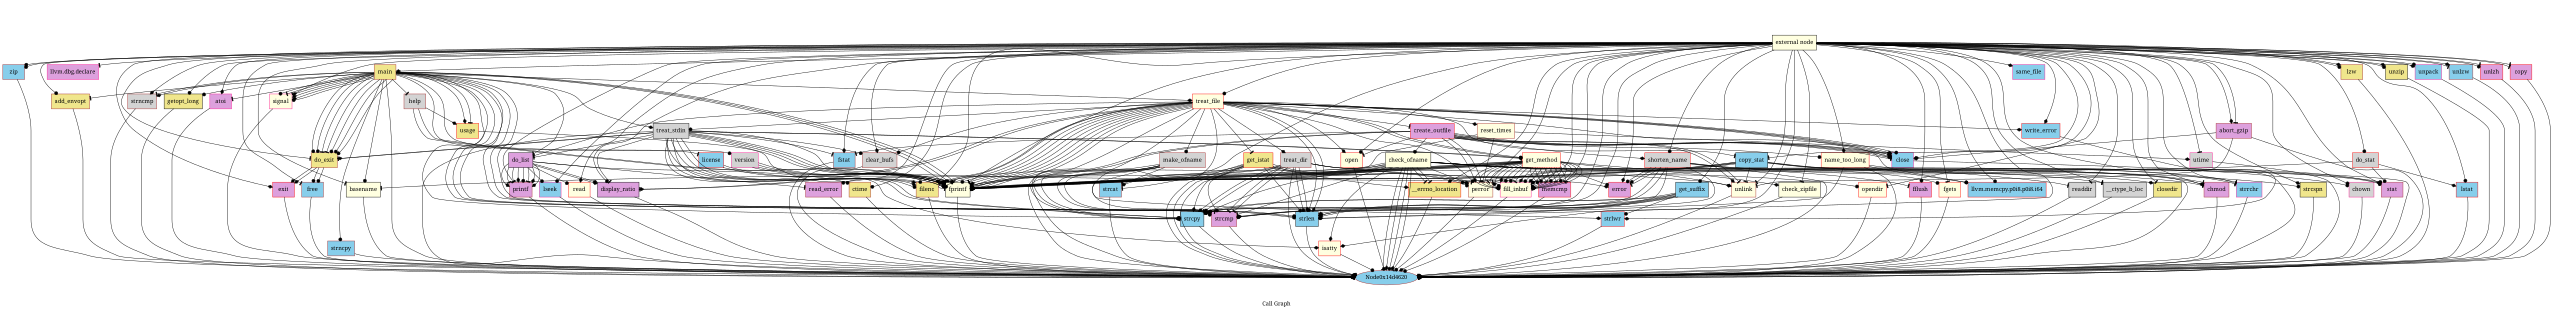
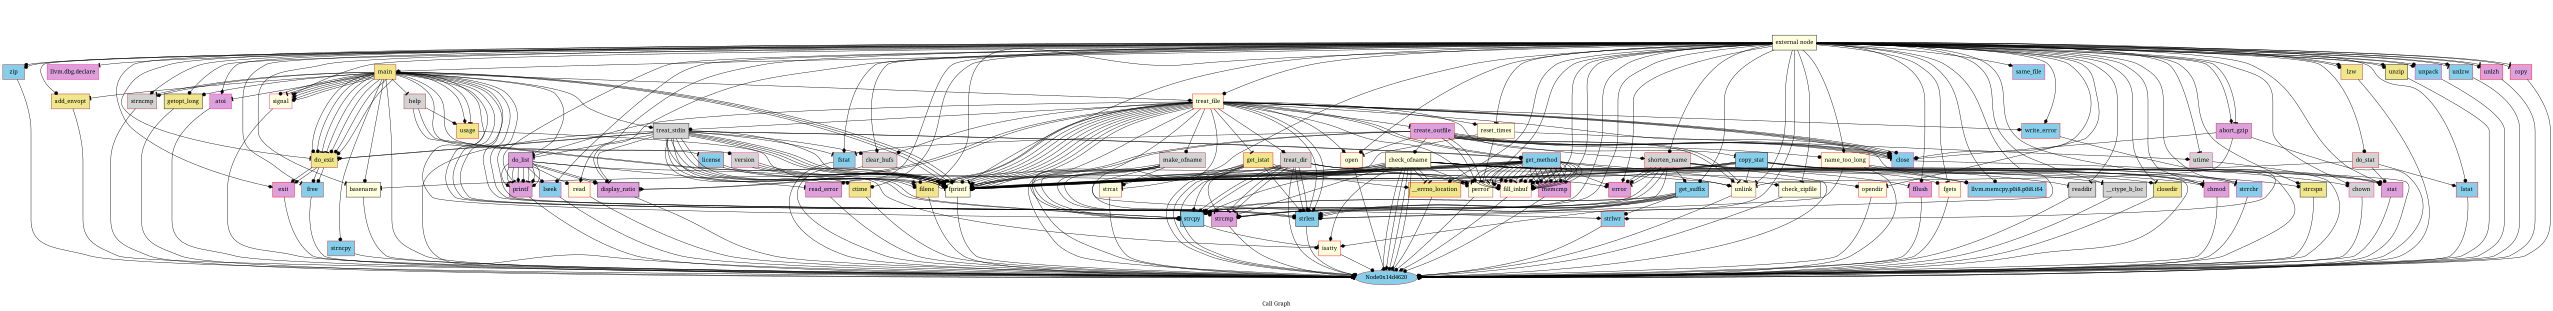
  digraph {
    fontname="Noto Serif"
    label="Call Graph"
    node [color=brown fillcolor=skyblue fontname="Noto Serif" shape=record style=filled]
    edge [arrowhead=tee fontname="Noto Serif"]
    n1 [color=black fillcolor=lightyellow label="{external node}"]
    n2 [label="{zip}"]
    n3 [fillcolor=khaki label="{main}"]
    n4 [color=deeppink fillcolor=plum label="{llvm.dbg.declare}"]
    n5 [color=black fillcolor=lightyellow label="{basename}"]
    n6 [color=black label="{strlen}"]
    n7 [fillcolor=plum label="{strcmp}"]
    n8 [fillcolor=khaki label="{add_envopt}"]
    n9 [color=deeppink fillcolor=lightyellow label="{signal}"]
    n10 [fillcolor=plum label="{abort_gzip}"]
    n11 [fillcolor=lightgrey label="{strncmp}"]
    n12 [color=black fillcolor=khaki label="{getopt_long}"]
    n13 [color=deeppink fillcolor=plum label="{atoi}"]
    n14 [fillcolor=khaki label="{do_exit}"]
    n15 [color=black label="{strcpy}"]
    n16 [color=black fillcolor=lightyellow label="{fprintf}"]
    n17 [fillcolor=khaki label="{lzw}"]
    n18 [color=red fillcolor=lightyellow label="{treat_file}"]
    n19 [color=deeppink label="{close}"]
    n20 [fillcolor=lightyellow label="{unlink}"]
    n21 [color=red fillcolor=plum label="{exit}"]
    n22 [label="{free}"]
    n23 [fillcolor=plum label="{printf}"]
    n24 [color=black fillcolor=plum label="{display_ratio}"]
    n25 [color=deeppink label="{lseek}"]
    n26 [color=red fillcolor=lightyellow label="{read}"]
    n27 [fillcolor=plum label="{read_error}"]
    n28 [fillcolor=khaki label="{ctime}"]
    n29 [color=red label="{llvm.memcpy.p0i8.p0i8.i64}"]
    n30 [fillcolor=lightyellow label="{reset_times}"]
    n31 [color=red fillcolor=lightyellow label="{open}"]
    n32 [fillcolor=lightyellow label="{perror}"]
    n33 [fillcolor=lightgrey label="{clear_bufs}"]
    n34 [fillcolor=khaki label="{fileno}"]
    n35 [color=red label="{write_error}"]
    n36 [fillcolor=plum label="{chmod}"]
    n37 [color=deeppink fillcolor=lightgrey label="{chown}"]
    n38 [label="{fstat}"]
    n39 [color=red fillcolor=lightyellow label="{name_too_long}"]
    n40 [color=red fillcolor=lightgrey label="{shorten_name}"]
    n41 [color=red fillcolor=plum label="{error}"]
    n42 [color=black label="{get_suffix}"]
    n43 [color=deeppink label="{strrchr}"]
    n44 [color=black fillcolor=khaki label="{strcspn}"]
    n45 [color=red label="{strlwr}"]
    n46 [fillcolor=plum label="{stat}"]
    n47 [color=deeppink label="{same_file}"]
    n48 [color=red fillcolor=khaki label="{__errno_location}"]
    n49 [color=red fillcolor=lightyellow label="{isatty}"]
    n50 [color=red fillcolor=plum label="{fflush}"]
    n51 [color=red fillcolor=lightyellow label="{fgets}"]
    n52 [color=black fillcolor=lightgrey label="{__ctype_b_loc}"]
    n53 [color=deeppink fillcolor=lightyellow label="{fill_inbuf}"]
    n54 [color=red fillcolor=plum label="{memcmp}"]
    n55 [color=black fillcolor=khaki label="{unzip}"]
    n56 [color=black fillcolor=lightyellow label="{check_zipfile}"]
    n57 [color=deeppink label="{unpack}"]
    n58 [label="{unlzw}"]
    n59 [color=red fillcolor=plum label="{unlzh}"]
    n60 [color=red fillcolor=plum label="{copy}"]
-   n61 [label="{strcat}"]
+   n61 [fillcolor=lightyellow label="{strcat}"]
    n62 [color=deeppink fillcolor=lightgrey label="{utime}"]
    n63 [color=red fillcolor=lightyellow label="{opendir}"]
    n64 [color=black fillcolor=lightgrey label="{readdir}"]
    n65 [color=black fillcolor=khaki label="{closedir}"]
    n66 [color=red fillcolor=lightgrey label="{do_stat}"]
    n67 [color=red label="{lstat}"]
    Node0x14d4620 [shape=""]
    n69 [label="{strncpy}"]
    n70 [fillcolor=lightgrey label="{help}"]
    n71 [color=red label="{license}"]
    n72 [color=deeppink fillcolor=lightgrey label="{version}"]
    n73 [color=red fillcolor=khaki label="{usage}"]
    n74 [color=black fillcolor=lightgrey label="{treat_stdin}"]
    n75 [color=black fillcolor=plum label="{do_list}"]
    n76 [color=red fillcolor=khaki label="{get_istat}"]
    n77 [fillcolor=lightgrey label="{treat_dir}"]
    n78 [fillcolor=lightgrey label="{make_ofname}"]
-   n79 [color=red fillcolor=lightyellow label="{get_method}"]
+   n79 [color=red label="{get_method}"]
    n80 [color=red fillcolor=plum label="{create_outfile}"]
    n81 [color=black label="{copy_stat}"]
    n82 [color=black fillcolor=lightyellow label="{check_ofname}"]
    n1 -> n2 [arrowhead=dot]
    n1 -> n2 [arrowhead=dot]
    n1 -> n3 [arrowhead=diamond]
    n1 -> n4
    n1 -> n5
    n1 -> n6 [arrowhead=dot]
    n1 -> n7 [arrowhead=diamond]
    n1 -> n8 [arrowhead=dot]
    n1 -> n9
    n1 -> n10 [arrowhead=diamond]
    n1 -> n10
    n1 -> n11 [arrowhead=diamond]
    n1 -> n12 [arrowhead=dot]
    n1 -> n13 [arrowhead=diamond]
    n1 -> n14
    n1 -> n15
    n1 -> n16
    n1 -> n17 [arrowhead=dot]
    n1 -> n17 [arrowhead=diamond]
    n1 -> n18 [arrowhead=dot]
    n1 -> n19 [arrowhead=diamond]
    n1 -> n20
    n1 -> n21 [arrowhead=diamond]
    n1 -> n22
    n1 -> n23
    n1 -> n24 [arrowhead=dot]
    n1 -> n25 [arrowhead=dot]
    n1 -> n26 [arrowhead=diamond]
    n1 -> n27 [arrowhead=dot]
    n1 -> n28 [arrowhead=dot]
    n1 -> n29 [arrowhead=dot]
-   n1 -> n81
+   n1 -> n30
    n1 -> n31 [arrowhead=dot]
    n1 -> n32
    n1 -> n33 [arrowhead=diamond]
    n1 -> n34 [arrowhead=dot]
    n1 -> n35 [arrowhead=diamond]
    n1 -> n36
    n1 -> n37 [arrowhead=dot]
    n1 -> n38 [arrowhead=diamond]
    n1 -> n39 [arrowhead=diamond]
    n1 -> n40 [arrowhead=dot]
    n1 -> n41 [arrowhead=diamond]
    n1 -> n42 [arrowhead=dot]
    n1 -> n43
    n1 -> n44 [arrowhead=diamond]
    n1 -> n45 [arrowhead=diamond]
    n1 -> n46
    n1 -> n47 [arrowhead=diamond]
    n1 -> n48 [arrowhead=diamond]
    n1 -> n49 [arrowhead=diamond]
    n1 -> n50 [arrowhead=dot]
    n1 -> n51
    n1 -> n52
    n1 -> n53 [arrowhead=dot]
    n1 -> n54
    n1 -> n55 [arrowhead=dot]
    n1 -> n55 [arrowhead=diamond]
    n1 -> n56
    n1 -> n57 [arrowhead=diamond]
    n1 -> n57 [arrowhead=dot]
    n1 -> n58
    n1 -> n58 [arrowhead=diamond]
    n1 -> n59 [arrowhead=dot]
    n1 -> n59
    n1 -> n60
    n1 -> n60
    n1 -> n61
    n1 -> n62
    n1 -> n63
    n1 -> n64
    n1 -> n65
    n1 -> n66 [arrowhead=dot]
    n1 -> n67 [arrowhead=dot]
    n2 -> Node0x14d4620
    n3 -> n5 [arrowhead=dot]
    n3 -> n6 [arrowhead=dot]
    n3 -> n6
    n3 -> n6 [arrowhead=dot]
    n3 -> n7 [arrowhead=dot]
    n3 -> n7
    n3 -> n7
    n3 -> n8
    n3 -> n9 [arrowhead=dot]
    n3 -> n9
    n3 -> n9 [arrowhead=diamond]
    n3 -> n9 [arrowhead=diamond]
    n3 -> n9 [arrowhead=diamond]
    n3 -> n9 [arrowhead=dot]
    n3 -> n11
    n3 -> n11 [arrowhead=diamond]
    n3 -> n12 [arrowhead=dot]
    n3 -> n13
    n3 -> n14 [arrowhead=dot]
    n3 -> n14 [arrowhead=dot]
    n3 -> n14
    n3 -> n14
    n3 -> n14 [arrowhead=dot]
    n3 -> n14 [arrowhead=dot]
    n3 -> n14 [arrowhead=dot]
    n3 -> n15 [arrowhead=diamond]
    n3 -> n16
    n3 -> n16 [arrowhead=diamond]
    n3 -> n16
    n3 -> n18 [arrowhead=diamond]
    n3 -> Node0x14d4620
    n3 -> n69 [arrowhead=dot]
    n3 -> n70
    n3 -> n71
    n3 -> n72 [arrowhead=dot]
    n3 -> n73 [arrowhead=diamond]
    n3 -> n73
    n3 -> n74 [arrowhead=diamond]
    n3 -> n75
    n5 -> Node0x14d4620
    n6 -> Node0x14d4620 [arrowhead=diamond]
    n7 -> Node0x14d4620 [arrowhead=diamond]
    n8 -> Node0x14d4620
    n9 -> Node0x14d4620
    n10 -> n19 [arrowhead=diamond]
    n10 -> n20
    n10 -> Node0x14d4620
    n11 -> Node0x14d4620 [arrowhead=diamond]
    n12 -> Node0x14d4620 [arrowhead=dot]
    n13 -> Node0x14d4620
    n14 -> n21 [arrowhead=diamond]
    n14 -> n21 [arrowhead=diamond]
    n14 -> n22 [arrowhead=dot]
    n14 -> n22 [arrowhead=dot]
-   n15 -> Node0x14d4620
+   n15 -> n49
    n16 -> Node0x14d4620
    n17 -> Node0x14d4620
    n18 -> n6 [arrowhead=dot]
    n18 -> n6 [arrowhead=diamond]
    n18 -> n7 [arrowhead=dot]
    n18 -> n15
    n18 -> n16
    n18 -> n16 [arrowhead=dot]
    n18 -> n16 [arrowhead=dot]
    n18 -> n16
    n18 -> n16 [arrowhead=diamond]
    n18 -> n16 [arrowhead=dot]
    n18 -> n16 [arrowhead=dot]
    n18 -> n16 [arrowhead=diamond]
    n18 -> n16 [arrowhead=dot]
    n18 -> n19 [arrowhead=diamond]
    n18 -> n19 [arrowhead=diamond]
    n18 -> n19 [arrowhead=diamond]
    n18 -> n19 [arrowhead=dot]
    n18 -> n24 [arrowhead=diamond]
    n18 -> n24
    n18 -> n29 [arrowhead=dot]
    n18 -> n30 [arrowhead=diamond]
    n18 -> n31 [arrowhead=diamond]
    n18 -> n32 [arrowhead=dot]
    n18 -> n33 [arrowhead=dot]
    n18 -> n34 [arrowhead=diamond]
    n18 -> n35 [arrowhead=diamond]
    n18 -> Node0x14d4620
    n18 -> n74 [arrowhead=dot]
    n18 -> n75
    n18 -> n76
    n18 -> n77 [arrowhead=diamond]
    n18 -> n78 [arrowhead=dot]
    n18 -> n79
    n18 -> n79 [arrowhead=dot]
    n18 -> n80
    n18 -> n81
    n19 -> Node0x14d4620 [arrowhead=diamond]
    n20 -> Node0x14d4620 [arrowhead=diamond]
    n21 -> Node0x14d4620 [arrowhead=diamond]
    n22 -> Node0x14d4620 [arrowhead=diamond]
    n23 -> Node0x14d4620 [arrowhead=dot]
    n24 -> Node0x14d4620 [arrowhead=dot]
    n25 -> Node0x14d4620 [arrowhead=dot]
    n26 -> Node0x14d4620 [arrowhead=dot]
    n27 -> Node0x14d4620
    n28 -> Node0x14d4620 [arrowhead=dot]
    n30 -> n16 [arrowhead=diamond]
    n30 -> n32
    n30 -> n62 [arrowhead=diamond]
    n31 -> Node0x14d4620 [arrowhead=dot]
    n32 -> Node0x14d4620 [arrowhead=dot]
    n33 -> Node0x14d4620 [arrowhead=dot]
    n34 -> Node0x14d4620 [arrowhead=diamond]
    n35 -> Node0x14d4620 [arrowhead=dot]
    n36 -> Node0x14d4620 [arrowhead=diamond]
    n37 -> Node0x14d4620
    n38 -> Node0x14d4620
    n39 -> n6 [arrowhead=diamond]
    n39 -> n29 [arrowhead=dot]
    n39 -> n46 [arrowhead=diamond]
    n39 -> Node0x14d4620 [arrowhead=dot]
-   n40 -> n6 [arrowhead=diamond]
+   n40 -> n42 [arrowhead=diamond]
    n40 -> n7
    n40 -> n15
    n40 -> n15 [arrowhead=diamond]
    n40 -> n41 [arrowhead=dot]
    n40 -> n41 [arrowhead=dot]
    n40 -> n41
    n40 -> n43
    n40 -> n43
    n40 -> n44 [arrowhead=dot]
    n40 -> Node0x14d4620 [arrowhead=dot]
    n42 -> n6 [arrowhead=diamond]
    n42 -> n6 [arrowhead=diamond]
    n42 -> n6 [arrowhead=diamond]
    n42 -> n7 [arrowhead=diamond]
    n42 -> n7 [arrowhead=dot]
    n42 -> n15
    n42 -> n15 [arrowhead=diamond]
    n42 -> n45 [arrowhead=dot]
    n43 -> Node0x14d4620 [arrowhead=dot]
    n44 -> Node0x14d4620
    n45 -> Node0x14d4620 [arrowhead=diamond]
    n46 -> Node0x14d4620 [arrowhead=diamond]
    n48 -> Node0x14d4620
    n49 -> Node0x14d4620 [arrowhead=dot]
    n50 -> Node0x14d4620 [arrowhead=dot]
    n51 -> Node0x14d4620
    n52 -> Node0x14d4620
    n53 -> Node0x14d4620 [arrowhead=diamond]
    n54 -> Node0x14d4620 [arrowhead=dot]
    n55 -> Node0x14d4620 [arrowhead=dot]
    n56 -> Node0x14d4620
    n57 -> Node0x14d4620
    n58 -> Node0x14d4620
    n59 -> Node0x14d4620 [arrowhead=diamond]
    n60 -> Node0x14d4620 [arrowhead=dot]
    n61 -> Node0x14d4620
    n62 -> Node0x14d4620
    n63 -> Node0x14d4620 [arrowhead=dot]
    n64 -> Node0x14d4620 [arrowhead=dot]
    n65 -> Node0x14d4620
    n66 -> n46 [arrowhead=dot]
    n66 -> n48 [arrowhead=dot]
    n66 -> n67 [arrowhead=diamond]
    n67 -> Node0x14d4620 [arrowhead=dot]
    n69 -> Node0x14d4620
    n70 -> n16 [arrowhead=dot]
    n70 -> n16
    n70 -> n73 [arrowhead=diamond]
    n71 -> n16 [arrowhead=diamond]
    n71 -> n16
    n72 -> n16 [arrowhead=diamond]
    n72 -> n16 [arrowhead=diamond]
    n72 -> n16 [arrowhead=diamond]
    n72 -> n16
    n73 -> n16 [arrowhead=diamond]
    n74 -> n14 [arrowhead=diamond]
    n74 -> n14
    n74 -> n15 [arrowhead=dot]
    n74 -> n15 [arrowhead=dot]
    n74 -> n16 [arrowhead=dot]
    n74 -> n16
    n74 -> n16 [arrowhead=diamond]
    n74 -> n16 [arrowhead=dot]
    n74 -> n24
    n74 -> n33 [arrowhead=dot]
    n74 -> n34 [arrowhead=dot]
    n74 -> n34 [arrowhead=diamond]
    n74 -> n34 [arrowhead=diamond]
    n74 -> n34 [arrowhead=dot]
    n74 -> n38
    n74 -> n41 [arrowhead=diamond]
    n74 -> n49 [arrowhead=diamond]
    n74 -> Node0x14d4620 [arrowhead=diamond]
    n74 -> n75
    n74 -> n79
    n74 -> n79 [arrowhead=dot]
    n75 -> n23 [arrowhead=diamond]
    n75 -> n23
    n75 -> n23
    n75 -> n23 [arrowhead=diamond]
    n75 -> n23 [arrowhead=dot]
    n75 -> n23
    n75 -> n23 [arrowhead=diamond]
    n75 -> n23 [arrowhead=diamond]
    n75 -> n24 [arrowhead=diamond]
    n75 -> n24 [arrowhead=diamond]
    n75 -> n25 [arrowhead=dot]
    n75 -> n26 [arrowhead=dot]
    n75 -> n27
    n75 -> n28 [arrowhead=dot]
    n76 -> n6 [arrowhead=dot]
    n76 -> n7 [arrowhead=dot]
    n76 -> n15 [arrowhead=diamond]
    n76 -> n32 [arrowhead=dot]
    n76 -> n32 [arrowhead=diamond]
    n76 -> n32
    n76 -> n48 [arrowhead=diamond]
    n76 -> n61
    n76 -> n61 [arrowhead=diamond]
    n76 -> Node0x14d4620 [arrowhead=dot]
    n76 -> Node0x14d4620
    n76 -> Node0x14d4620 [arrowhead=diamond]
    n77 -> n6 [arrowhead=dot]
    n77 -> n6 [arrowhead=diamond]
    n77 -> n7
    n77 -> n7
    n77 -> n15 [arrowhead=diamond]
    n77 -> n15 [arrowhead=diamond]
    n77 -> n16
    n77 -> n16 [arrowhead=diamond]
    n77 -> n63 [arrowhead=dot]
    n77 -> n64
    n77 -> n65 [arrowhead=diamond]
    n77 -> Node0x14d4620
    n78 -> n7 [arrowhead=dot]
    n78 -> n7 [arrowhead=dot]
    n78 -> n15 [arrowhead=dot]
    n78 -> n15 [arrowhead=diamond]
    n78 -> n16 [arrowhead=dot]
    n78 -> n16 [arrowhead=dot]
    n78 -> n45 [arrowhead=diamond]
    n78 -> n61
    n78 -> Node0x14d4620 [arrowhead=diamond]
    n79 -> n5
    n79 -> n16
    n79 -> n16 [arrowhead=dot]
    n79 -> n16 [arrowhead=diamond]
    n79 -> n16 [arrowhead=dot]
    n79 -> n16 [arrowhead=diamond]
    n79 -> n16 [arrowhead=diamond]
    n79 -> n16 [arrowhead=diamond]
    n79 -> n16 [arrowhead=diamond]
    n79 -> n20 [arrowhead=diamond]
    n79 -> n41 [arrowhead=dot]
    n79 -> n53 [arrowhead=dot]
    n79 -> n53 [arrowhead=diamond]
    n79 -> n53
    n79 -> n53 [arrowhead=dot]
    n79 -> n53 [arrowhead=dot]
    n79 -> n53 [arrowhead=diamond]
    n79 -> n53 [arrowhead=dot]
    n79 -> n53 [arrowhead=dot]
    n79 -> n53
    n79 -> n53 [arrowhead=diamond]
    n79 -> n53 [arrowhead=dot]
    n79 -> n53 [arrowhead=diamond]
    n79 -> n53 [arrowhead=diamond]
    n79 -> n53
    n79 -> n53 [arrowhead=dot]
    n79 -> n53
    n79 -> n53 [arrowhead=diamond]
    n79 -> n53 [arrowhead=diamond]
    n79 -> n53
    n79 -> n53 [arrowhead=diamond]
    n79 -> n54 [arrowhead=dot]
    n79 -> n54 [arrowhead=dot]
    n79 -> n54
    n79 -> n54 [arrowhead=dot]
    n79 -> n54
    n79 -> n54 [arrowhead=dot]
    n79 -> n54
    n79 -> n56 [arrowhead=diamond]
    n80 -> n16
    n80 -> n16 [arrowhead=dot]
    n80 -> n19
    n80 -> n19
    n80 -> n19 [arrowhead=diamond]
    n80 -> n19 [arrowhead=diamond]
    n80 -> n19 [arrowhead=diamond]
    n80 -> n20 [arrowhead=diamond]
    n80 -> n20
    n80 -> n31
    n80 -> n32 [arrowhead=diamond]
    n80 -> n32
    n80 -> n38
    n80 -> n39 [arrowhead=dot]
    n80 -> n40 [arrowhead=diamond]
    n80 -> n82 [arrowhead=dot]
    n81 -> n16
    n81 -> n16 [arrowhead=diamond]
    n81 -> n16 [arrowhead=diamond]
    n81 -> n20
    n81 -> n32
    n81 -> n32 [arrowhead=dot]
    n81 -> n36 [arrowhead=diamond]
    n81 -> n36
    n81 -> n37 [arrowhead=dot]
    n81 -> Node0x14d4620 [arrowhead=dot]
    n82 -> n7
    n82 -> n15 [arrowhead=diamond]
    n82 -> n16 [arrowhead=dot]
    n82 -> n16
    n82 -> n16
    n82 -> n16 [arrowhead=dot]
    n82 -> n16 [arrowhead=diamond]
    n82 -> n16
    n82 -> n20 [arrowhead=diamond]
    n82 -> n32 [arrowhead=dot]
    n82 -> n34
    n82 -> n36
    n82 -> n46 [arrowhead=dot]
    n82 -> n46 [arrowhead=dot]
    n82 -> n48
    n82 -> n48
    n82 -> n49 [arrowhead=diamond]
    n82 -> n50
    n82 -> n51 [arrowhead=dot]
    n82 -> n52
    n82 -> Node0x14d4620
    n82 -> Node0x14d4620 [arrowhead=diamond]
    n82 -> Node0x14d4620 [arrowhead=dot]
    n82 -> Node0x14d4620 [arrowhead=diamond]
  }
